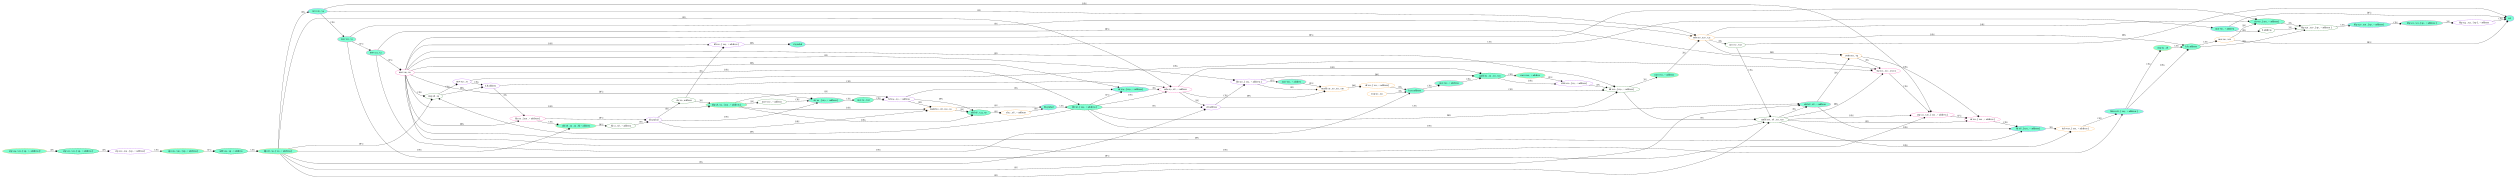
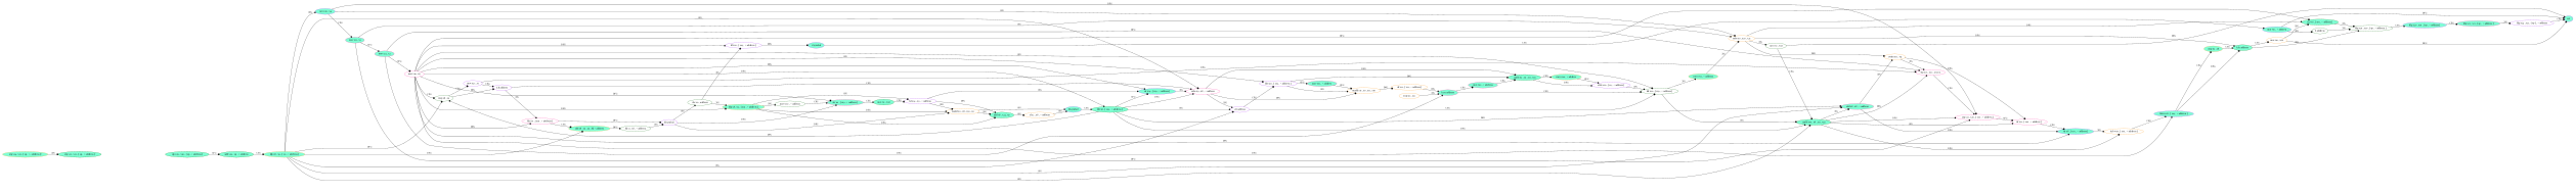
  digraph {
    fontname="Playfair Display"
    rankdir=LR
    node [color=purple fillcolor=aquamarine fontname="Playfair Display" style=filled]
    edge [arrowhead=box fontname="Playfair Display"]
    n1 [color=darkorange label="stp x24 , x23 , [ sp , #- address ]!"]
    n2 [color=darkgreen label="stp x22 , x21 , [ sp , # address ]"]
-   n3 [fillcolor=white label="stp x20 , x19 , [ sp , # address ]"]
-   n4 [color=darkorange label="stp x29 , x30 , [ sp , # address ]"]
+   n4 [color=darkgreen label="stp x29 , x30 , [ sp , # address ]"]
    n5 [color=darkgreen label="add x29 , sp , # address"]
    n6 [color=darkorange label="ldp x8 , x9 , [ x0 , # address ]"]
    n7 [label="mov x20 , x4"]
    n8 [color=darkgreen fillcolor=white label="cmp x8 , x9"]
    n9 [color=deeppink fillcolor=white label="subs x9 , x8 , # address"]
    n10 [fillcolor=white label="b.lt address"]
    n11 [color=darkorange label="add x8 , x9 , x9 , lsl # address"]
-   n12 [color=darkgreen fillcolor=white label="madd x10 , x8 , x11 , x10"]
+   n12 [color=darkgreen label="madd x10 , x8 , x11 , x10"]
    n13 [color=deeppink label="add x8 , x8 , # address"]
    n14 [color=deeppink label="mov x21 , x3"]
    n15 [color=darkorange fillcolor=white label="subs x9 , x20 , x21"]
    n16 [color=deeppink fillcolor=white label="stp x21 , x20 , [ x10 , # address ]"]
    n17 [fillcolor=white label="mov x23 , x1"]
    n18 [fillcolor=white label="b.lt address"]
    n19 [color=darkorange fillcolor=white label="madd x11 , x9 , x11 , x10"]
    n20 [color=darkgreen label="madd x9 , x9 , x11 , x10"]
    n21 [color=darkgreen fillcolor=white label="ldr x10 , [ x19 , # address ]"]
    n22 [fillcolor=white label="ldr x10 , [ x19 , # address ]"]
    n23 [color=darkgreen fillcolor=white label="lsl x1 , x8 , # address"]
    n24 [color=deeppink fillcolor=white label="stp x23 , x22 , [ x10 ]"]
    n25 [color=deeppink fillcolor=white label="str x11 , [ x10 , # address ]"]
    n26 [color=darkorange fillcolor=white label="strb wzr , [ x10 , # address ]"]
    n27 [label="str x8 , [ x19 , # address ]"]
    n28 [color=darkorange fillcolor=white label="csetm x11 , eq"]
    n29 [color=deeppink label="mov x22 , x2"]
    n30 [color=darkgreen label="str w9 , [ x19 , # address ]"]
    n31 [color=darkgreen fillcolor=white label="mov w0 , wzr"]
    n32 [color=darkgreen label="b.le address"]
    n33 [color=deeppink fillcolor=white label="mov x19 , x0"]
    n34 [color=deeppink label="b.ne address"]
    n35 [color=deeppink fillcolor=white label="ldr x0 , [ x19 , # address ]"]
    n36 [fillcolor=white label="ldr x0 , [ x19 , # address ]"]
    n37 [color=darkorange label="ldp x8 , x9 , [ x19 , # address ]"]
    n38 [label="ldrsw x8 , [ x19 , # address ]"]
    n39 [color=deeppink label="str x0 , [ x19 , # address ]"]
    n40 [color=darkgreen label="ldr x8 , [ x19 , # address ]"]
    n41 [label="str x24 , [ x19 , # address ]"]
    n42 [color=deeppink label="mov w11 , # address"]
    n43 [fillcolor=white label="bl symbol"]
    n44 [color=darkorange label="mov w11 , # address"]
    n45 [color=deeppink label="mov w11 , # address"]
    n46 [label="bl symbol"]
    n47 [color=darkorange fillcolor=white label="madd x0 , x8 , x10 , x0"]
    n48 [color=darkgreen fillcolor=white label="mov w10 , # address"]
    n49 [fillcolor=white label="lsl x24 , x9 , # address"]
    n50 [color=darkgreen label="add x8 , x24 , x9"]
    n51 [color=darkorange label="cmp x9 , x8"]
    n52 [color=darkgreen label="mov w1 , wzr"]
    n53 [color=darkgreen fillcolor=white label="ldp x29 , x30 , [ sp , # address ]"]
    n54 [color=darkorange fillcolor=white label="ldr x11 , [ x11 , # address ]"]
    n55 [color=darkorange label="mov w10 , # address"]
    n56 [fillcolor=white label="strb w10 , [ x9 , # address ]"]
    n57 [color=darkgreen fillcolor=white label="cbz x0 , address"]
    n58 [label="bl symbol"]
    n59 [label="mov w0 , # address"]
    n60 [color=darkorange fillcolor=white label="lsl x2 , x8 , # address"]
    n61 [label=ret]
    n62 [color=darkorange fillcolor=white label="mov w0 , wzr"]
    n63 [label="ldp x20 , x19 , [ sp , # address ]"]
    n64 [color=deeppink label="ldp x22 , x21 , [ sp , # address ]"]
    n65 [color=darkorange fillcolor=white label="cmp x11 , x22"]
    n66 [color=darkgreen fillcolor=white label="b address"]
    n67 [fillcolor=white label="ldp x24 , x23 , [ sp ] , # address"]
    n1 -> n2 [label=CFG]
-   n2 -> n3 [label=CFG]
-   n3 -> n4 [arrowhead=dot label=CFG]
    n4 -> n5 [label=CFG]
    n5 -> n6 [label=CFG]
    n6 -> n7 [arrowhead=dot label=CFG]
    n6 -> n8 [label=DFG]
    n6 -> n9 [label=DFG]
    n6 -> n10 [label=DFG]
    n6 -> n11 [label=DFG]
    n6 -> n12 [label=DFG]
    n6 -> n13 [label=DFG]
    n7 -> n14 [arrowhead=dot label=CFG]
    n7 -> n15 [label=DFG]
    n7 -> n16 [label=DFG]
    n8 -> n17 [label=CFG]
    n8 -> n18 [label=DFG]
    n9 -> n10 [arrowhead=dot label=CFG]
    n9 -> n19 [label=DFG]
    n9 -> n20 [label=DFG]
    n10 -> n21 [label=CFG]
    n10 -> n22 [label=CFG]
    n11 -> n23 [arrowhead=dot label=DFG]
    n12 -> n13 [label=CFG]
    n12 -> n16 [arrowhead=dot label=DFG]
    n12 -> n24 [arrowhead=dot label=DFG]
    n12 -> n25 [arrowhead=dot label=DFG]
    n12 -> n26 [label=DFG]
    n13 -> n27 [arrowhead=dot label=DFG]
    n13 -> n28 [arrowhead=dot label=CFG]
    n14 -> n15 [arrowhead=dot label=DFG]
    n14 -> n16 [arrowhead=dot label=DFG]
    n14 -> n29 [arrowhead=dot label=CFG]
    n15 -> n28 [label=DFG]
    n15 -> n30 [arrowhead=dot label=DFG]
    n15 -> n31 [arrowhead=dot label=CFG]
    n15 -> n32 [arrowhead=dot label=DFG]
    n16 -> n25 [label=CFG]
    n17 -> n18 [arrowhead=dot label=CFG]
    n17 -> n24 [label=DFG]
    n18 -> n9 [arrowhead=dot label=CFG]
    n18 -> n35 [arrowhead=dot label=CFG]
    n19 -> n54 [label=DFG]
    n20 -> n55 [arrowhead=dot label=CFG]
    n20 -> n56 [arrowhead=dot label=DFG]
    n21 -> n12 [label=DFG]
    n21 -> n44 [arrowhead=dot label=CFG]
    n22 -> n19 [arrowhead=dot label=DFG]
    n22 -> n20 [label=DFG]
    n22 -> n45 [arrowhead=dot label=CFG]
    n23 -> n43 [label=DFG]
    n24 -> n16 [arrowhead=dot label=CFG]
    n25 -> n27 [label=CFG]
    n26 -> n38 [arrowhead=dot label=CFG]
    n27 -> n26 [arrowhead=dot label=CFG]
    n28 -> n24 [arrowhead=dot label=CFG]
    n28 -> n25 [label=DFG]
    n29 -> n24 [arrowhead=dot label=DFG]
    n29 -> n33 [label=CFG]
    n29 -> n34 [arrowhead=dot label=DFG]
    n30 -> n53 [label=CFG]
    n31 -> n12 [label=CFG]
    n31 -> n61 [arrowhead=dot label=DFG]
    n32 -> n53 [arrowhead=dot label=CFG]
    n32 -> n62 [label=CFG]
    n33 -> n8 [label=CFG]
    n33 -> n21 [label=DFG]
    n33 -> n22 [label=DFG]
    n33 -> n27 [arrowhead=dot label=DFG]
    n33 -> n30 [label=DFG]
    n33 -> n35 [arrowhead=dot label=DFG]
    n33 -> n36 [arrowhead=dot label=DFG]
    n33 -> n37 [label=DFG]
    n33 -> n38 [arrowhead=dot label=DFG]
    n33 -> n39 [label=DFG]
    n33 -> n40 [arrowhead=dot label=DFG]
    n33 -> n41 [arrowhead=dot label=DFG]
    n34 -> n21 [label=CFG]
    n34 -> n42 [label=CFG]
    n35 -> n11 [label=CFG]
    n35 -> n43 [label=DFG]
    n36 -> n46 [label=DFG]
    n37 -> n47 [arrowhead=dot label=DFG]
    n37 -> n48 [arrowhead=dot label=CFG]
    n37 -> n49 [label=DFG]
    n37 -> n50 [label=DFG]
    n38 -> n32 [label=DFG]
    n38 -> n51 [label=CFG]
    n39 -> n52 [arrowhead=dot label=CFG]
    n40 -> n8 [arrowhead=dot label=DFG]
    n40 -> n9 [arrowhead=dot label=DFG]
    n40 -> n10 [arrowhead=dot label=DFG]
    n40 -> n12 [arrowhead=dot label=DFG]
    n40 -> n13 [label=DFG]
    n40 -> n41 [label=CFG]
    n41 -> n9 [arrowhead=dot label=CFG]
    n42 -> n20 [label=CFG]
    n43 -> n39 [arrowhead=dot label=DFG]
    n43 -> n47 [label=DFG]
    n43 -> n57 [arrowhead=dot label=DFG]
    n44 -> n15 [label=CFG]
    n45 -> n19 [label=CFG]
    n46 -> n59 [arrowhead=dot label=CFG]
    n47 -> n50 [label=CFG]
    n47 -> n58 [arrowhead=dot label=DFG]
    n48 -> n39 [arrowhead=dot label=CFG]
    n49 -> n41 [arrowhead=dot label=DFG]
    n49 -> n47 [label=CFG]
    n49 -> n50 [arrowhead=dot label=DFG]
    n50 -> n60 [label=DFG]
    n51 -> n32 [arrowhead=dot label=CFG]
    n52 -> n49 [label=CFG]
    n53 -> n63 [arrowhead=dot label=CFG]
    n54 -> n34 [arrowhead=dot label=DFG]
    n55 -> n56 [arrowhead=dot label=CFG]
    n56 -> n21 [arrowhead=dot label=CFG]
    n57 -> n36 [label=CFG]
    n57 -> n37 [arrowhead=dot label=CFG]
    n58 -> n40 [arrowhead=dot label=CFG]
    n59 -> n61 [label=DFG]
    n59 -> n66 [label=CFG]
    n60 -> n58 [arrowhead=dot label=DFG]
    n62 -> n30 [label=CFG]
    n62 -> n61 [label=DFG]
    n63 -> n64 [label=CFG]
    n64 -> n67 [label=CFG]
    n65 -> n34 [arrowhead=dot label=CFG]
    n66 -> n53 [label=CFG]
    n67 -> n61 [label=CFG]
  }
